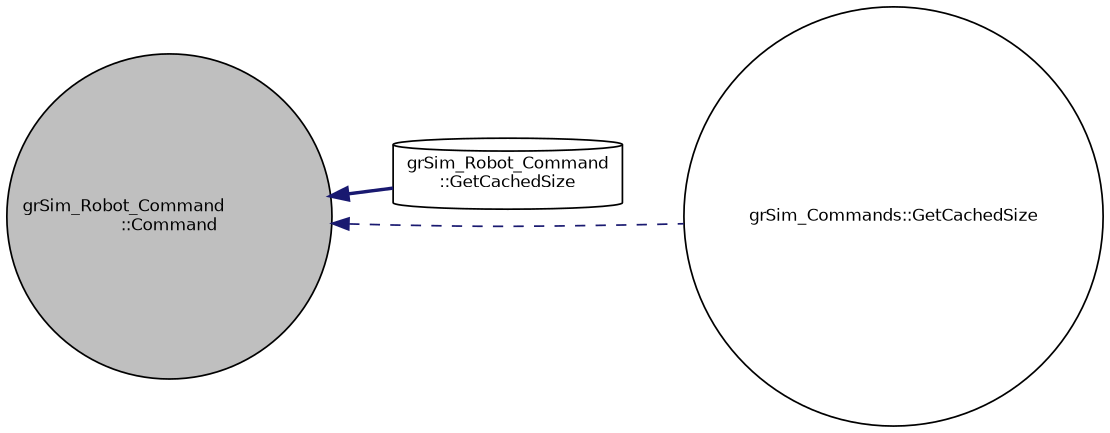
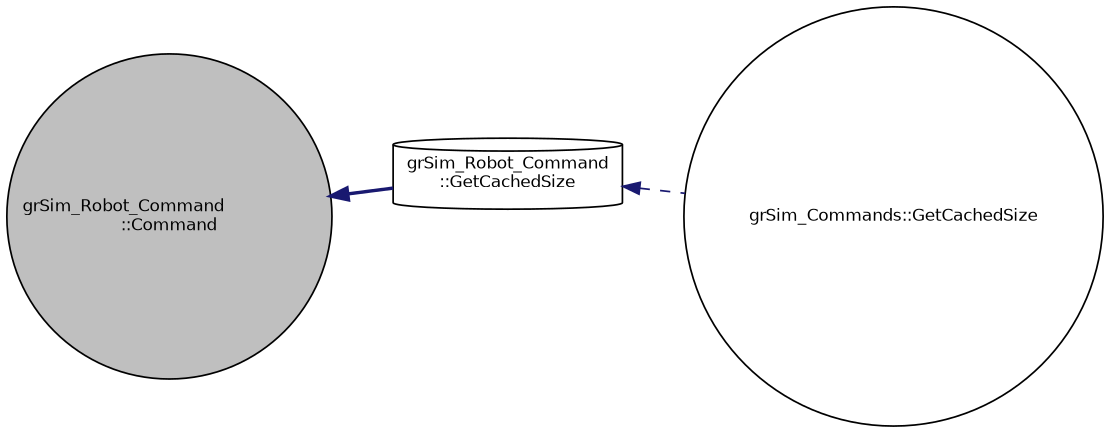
  digraph {
    rankdir=LR
    node [color=black fillcolor=white fontname=Helvetica fontsize=10 shape=circle style=filled]
    edge [color=midnightblue dir=back fontname=Helvetica fontsize=10 labelfontname=Helvetica labelfontsize=10]
    n1 [fillcolor=grey75 fontcolor=black height=0.2 label="grSim_Robot_Command\l::Command" width=0.4]
    n2 [height=0.2 label="grSim_Robot_Command\l::GetCachedSize" shape=cylinder width=0.4]
    n3 [height=0.2 label="grSim_Commands::GetCachedSize" width=0.4]
    n1 -> n2 [style=bold]
-   n1 -> n3 [style=dashed]
+   n2 -> n3 [style=dashed]
  }
